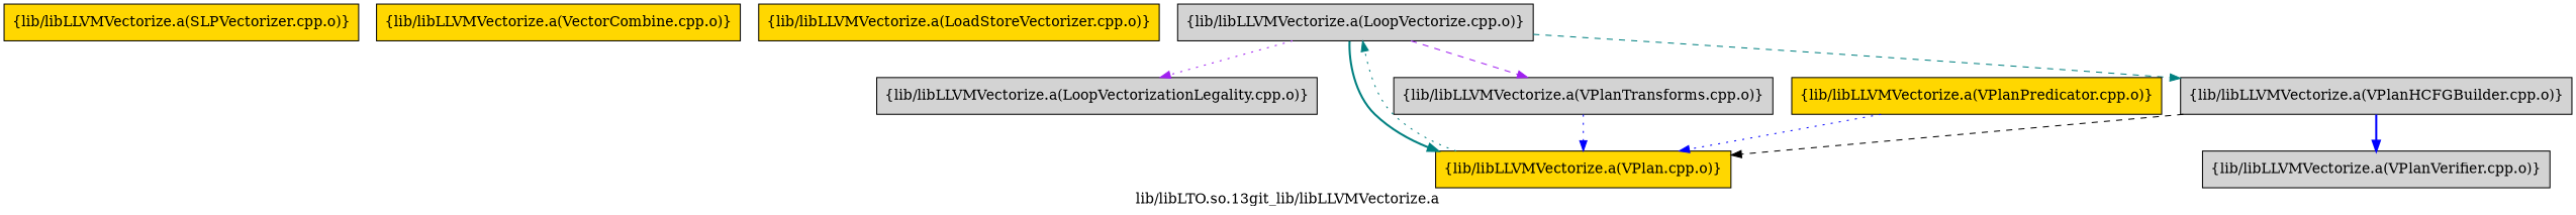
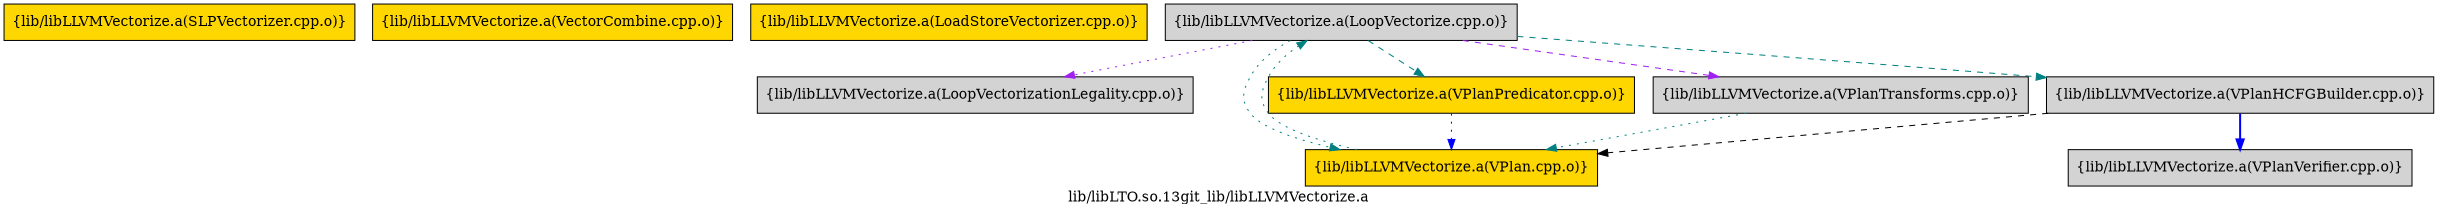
  digraph {
    label="lib/libLTO.so.13git_lib/libLLVMVectorize.a"
    rankdir=TB
    node [fillcolor=gold group=0 shape=box style=filled]
    edge [color=teal style=dotted]
    n1 [label="{lib/libLLVMVectorize.a(SLPVectorizer.cpp.o)}"]
    n2 [label="{lib/libLLVMVectorize.a(VectorCombine.cpp.o)}"]
    n3 [label="{lib/libLLVMVectorize.a(LoadStoreVectorizer.cpp.o)}"]
    n4 [fillcolor=lightgrey label="{lib/libLLVMVectorize.a(LoopVectorize.cpp.o)}"]
    n5 [fillcolor=lightgrey label="{lib/libLLVMVectorize.a(LoopVectorizationLegality.cpp.o)}"]
    n6 [label="{lib/libLLVMVectorize.a(VPlan.cpp.o)}"]
    n7 [fillcolor=lightgrey label="{lib/libLLVMVectorize.a(VPlanHCFGBuilder.cpp.o)}"]
    n8 [label="{lib/libLLVMVectorize.a(VPlanPredicator.cpp.o)}"]
    n9 [fillcolor=lightgrey label="{lib/libLLVMVectorize.a(VPlanTransforms.cpp.o)}"]
    n10 [fillcolor=lightgrey label="{lib/libLLVMVectorize.a(VPlanVerifier.cpp.o)}"]
    n4 -> n5 [color=purple]
-   n4 -> n6 [style=bold]
+   n4 -> n6
    n4 -> n7 [style=dashed]
+   n4 -> n8 [style=dashed]
    n4 -> n9 [color=purple style=dashed]
    n6 -> n4
    n7 -> n6 [color=black style=dashed]
    n7 -> n10 [color=blue style=bold]
    n8 -> n6 [color=blue]
-   n9 -> n6 [color=blue]
+   n9 -> n6
  }
